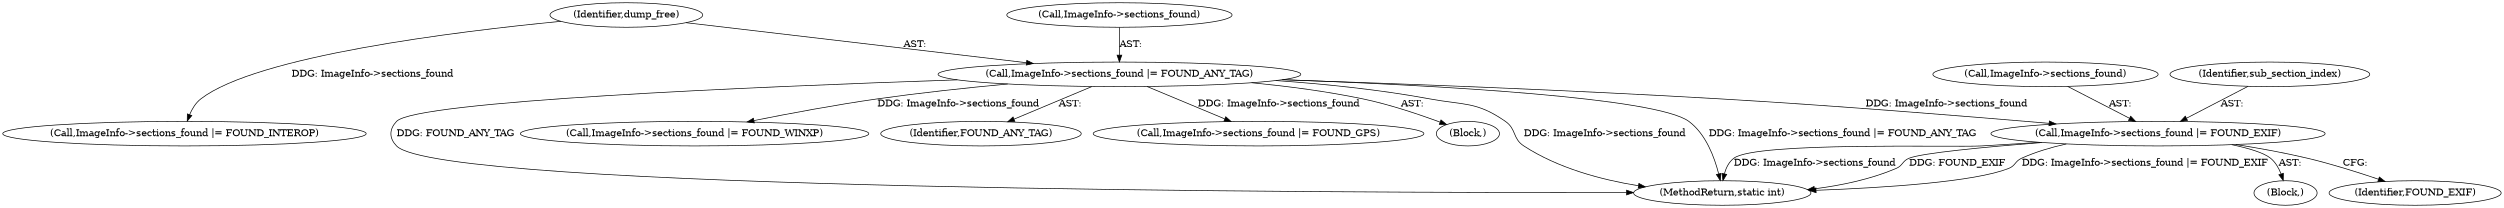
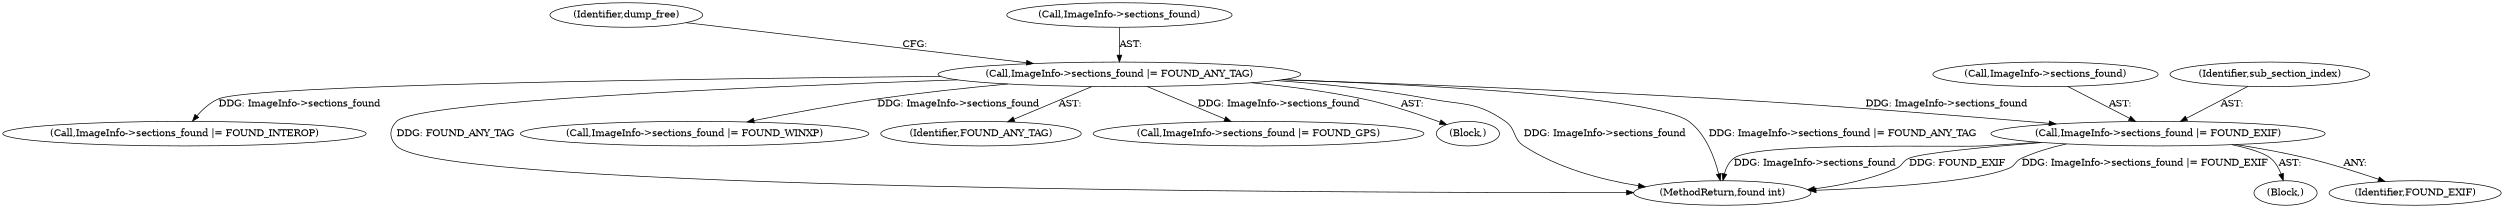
  digraph {
    n1 [label="(Call,ImageInfo->sections_found |= FOUND_EXIF)"]
    n2 [label="(Block,)"]
    n3 [label="(Identifier,FOUND_EXIF)"]
-   n4 [label="(MethodReturn,static int)"]
+   n4 [label="(MethodReturn,found int)"]
    n5 [label="(Call,ImageInfo->sections_found |= FOUND_ANY_TAG)"]
    n6 [label="(Call,ImageInfo->sections_found |= FOUND_WINXP)"]
    n7 [label="(Call,ImageInfo->sections_found |= FOUND_INTEROP)"]
    n8 [label="(Identifier,FOUND_ANY_TAG)"]
    n9 [label="(Call,ImageInfo->sections_found |= FOUND_GPS)"]
    n10 [label="(Block,)"]
    n11 [label="(Call,ImageInfo->sections_found)"]
    n12 [label="(Call,ImageInfo->sections_found)"]
    n13 [label="(Identifier,dump_free)"]
    n14 [label="(Identifier,sub_section_index)"]
    n1 -> n2 [label="AST: "]
-   n1 -> n3 [label="CFG: "]
+   n1 -> n3 [label="ANY: "]
    n1 -> n4 [label="DDG: ImageInfo->sections_found |= FOUND_EXIF"]
    n1 -> n4 [label="DDG: ImageInfo->sections_found"]
    n1 -> n4 [label="DDG: FOUND_EXIF"]
    n5 -> n1 [label="DDG: ImageInfo->sections_found"]
    n5 -> n4 [label="DDG: ImageInfo->sections_found |= FOUND_ANY_TAG"]
    n5 -> n4 [label="DDG: FOUND_ANY_TAG"]
    n5 -> n4 [label="DDG: ImageInfo->sections_found"]
    n5 -> n6 [label="DDG: ImageInfo->sections_found"]
-   n13 -> n7 [label="DDG: ImageInfo->sections_found"]
+   n5 -> n7 [label="DDG: ImageInfo->sections_found"]
    n5 -> n8 [label="AST: "]
    n5 -> n9 [label="DDG: ImageInfo->sections_found"]
    n5 -> n10 [label="AST: "]
    n11 -> n5 [label="AST: "]
    n12 -> n1 [label="AST: "]
-   n13 -> n5 [label="AST: "]
+   n13 -> n5 [label="CFG: "]
    n14 -> n1 [label="AST: "]
  }
